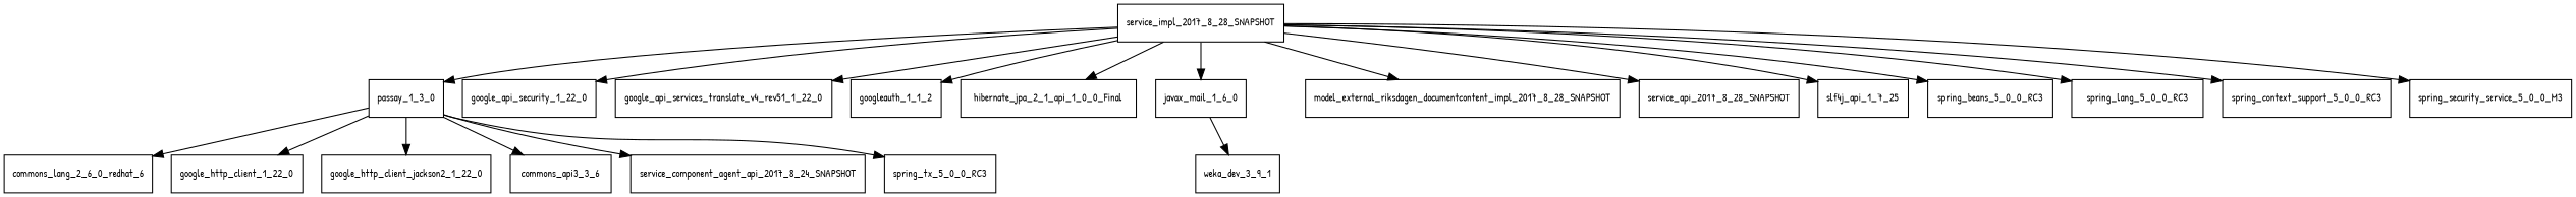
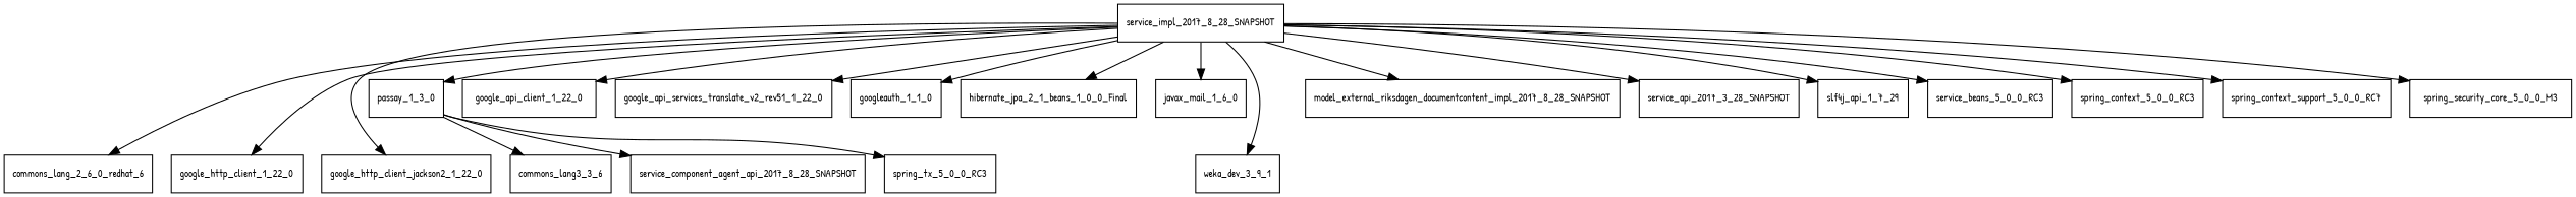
  digraph {
    fontname="Patrick Hand"
    node [fontname="Patrick Hand" fontsize=10.0 shape=box]
    edge [fontname="Patrick Hand"]
    service_impl_2017_8_28_SNAPSHOT
    commons_lang_2_6_0_redhat_6
-   google_api_client_1_22_0 [label=google_api_security_1_22_0]
-   google_api_services_translate_v2_rev51_1_22_0 [label=google_api_services_translate_v4_rev51_1_22_0]
+   google_api_client_1_22_0
+   google_api_services_translate_v2_rev51_1_22_0
    google_http_client_1_22_0
    google_http_client_jackson2_1_22_0
-   googleauth_1_1_2
-   hibernate_jpa_2_1_api_1_0_0_Final
+   googleauth_1_1_2 [label=googleauth_1_1_0]
+   hibernate_jpa_2_1_api_1_0_0_Final [label=hibernate_jpa_2_1_beans_1_0_0_Final]
    javax_mail_1_6_0
    model_external_riksdagen_documentcontent_impl_2017_8_28_SNAPSHOT
    passay_1_3_0
-   service_api_2017_8_28_SNAPSHOT
-   slf4j_api_1_7_25
-   spring_beans_5_0_0_RC3
-   spring_context_5_0_0_RC3 [label=spring_lang_5_0_0_RC3]
-   spring_context_support_5_0_0_RC3
-   spring_security_core_5_0_0_M3 [label=spring_security_service_5_0_0_M3]
+   service_api_2017_8_28_SNAPSHOT [label=service_api_2017_3_28_SNAPSHOT]
+   slf4j_api_1_7_25 [label=slf4j_api_1_7_29]
+   spring_beans_5_0_0_RC3 [label=service_beans_5_0_0_RC3]
+   spring_context_5_0_0_RC3
+   spring_context_support_5_0_0_RC3 [label=spring_context_support_5_0_0_RC7]
+   spring_security_core_5_0_0_M3
    weka_dev_3_9_1
-   commons_lang3_3_6 [label=commons_api3_3_6]
-   service_component_agent_api_2017_8_28_SNAPSHOT [label=service_component_agent_api_2017_8_24_SNAPSHOT]
+   commons_lang3_3_6
+   service_component_agent_api_2017_8_28_SNAPSHOT
    spring_tx_5_0_0_RC3
-   passay_1_3_0 -> commons_lang_2_6_0_redhat_6
+   service_impl_2017_8_28_SNAPSHOT -> commons_lang_2_6_0_redhat_6
    service_impl_2017_8_28_SNAPSHOT -> google_api_client_1_22_0
    service_impl_2017_8_28_SNAPSHOT -> google_api_services_translate_v2_rev51_1_22_0
-   passay_1_3_0 -> google_http_client_1_22_0
-   passay_1_3_0 -> google_http_client_jackson2_1_22_0
+   service_impl_2017_8_28_SNAPSHOT -> google_http_client_1_22_0
+   service_impl_2017_8_28_SNAPSHOT -> google_http_client_jackson2_1_22_0
    service_impl_2017_8_28_SNAPSHOT -> googleauth_1_1_2
    service_impl_2017_8_28_SNAPSHOT -> hibernate_jpa_2_1_api_1_0_0_Final
    service_impl_2017_8_28_SNAPSHOT -> javax_mail_1_6_0
    service_impl_2017_8_28_SNAPSHOT -> model_external_riksdagen_documentcontent_impl_2017_8_28_SNAPSHOT
    service_impl_2017_8_28_SNAPSHOT -> passay_1_3_0
    service_impl_2017_8_28_SNAPSHOT -> service_api_2017_8_28_SNAPSHOT
    service_impl_2017_8_28_SNAPSHOT -> slf4j_api_1_7_25
    service_impl_2017_8_28_SNAPSHOT -> spring_beans_5_0_0_RC3
    service_impl_2017_8_28_SNAPSHOT -> spring_context_5_0_0_RC3
    service_impl_2017_8_28_SNAPSHOT -> spring_context_support_5_0_0_RC3
    service_impl_2017_8_28_SNAPSHOT -> spring_security_core_5_0_0_M3
-   javax_mail_1_6_0 -> weka_dev_3_9_1
+   service_impl_2017_8_28_SNAPSHOT -> weka_dev_3_9_1
    passay_1_3_0 -> commons_lang3_3_6
    passay_1_3_0 -> service_component_agent_api_2017_8_28_SNAPSHOT
    passay_1_3_0 -> spring_tx_5_0_0_RC3
  }
